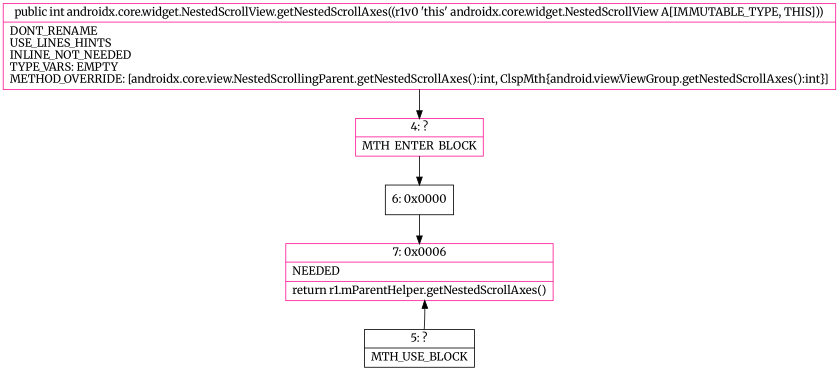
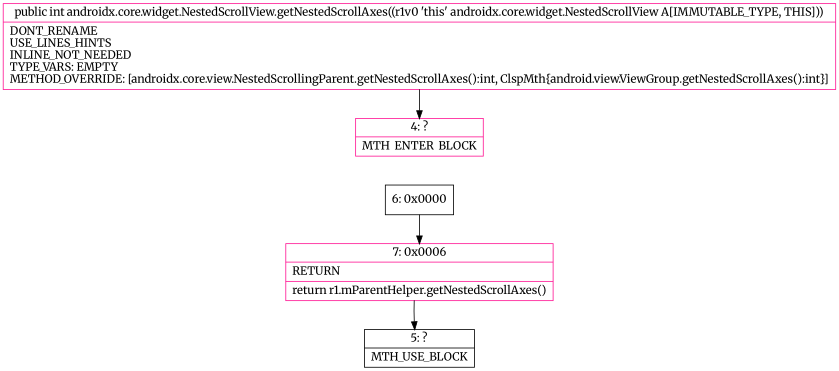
  digraph {
    fontname=Merriweather
    node [color=deeppink fontname=Merriweather shape=record]
    edge [arrowhead=normal fontname=Merriweather]
    n1 [label="{4\:\ ?|MTH_ENTER_BLOCK\l}"]
    n2 [color=black label="{6\:\ 0x0000}"]
-   n3 [label="{7\:\ 0x0006|NEEDED\l|return r1.mParentHelper.getNestedScrollAxes()\l}"]
+   n3 [label="{7\:\ 0x0006|RETURN\l|return r1.mParentHelper.getNestedScrollAxes()\l}"]
    n4 [color=black label="{5\:\ ?|MTH_USE_BLOCK\l}"]
    n5 [label="{public int androidx.core.widget.NestedScrollView.getNestedScrollAxes((r1v0 'this' androidx.core.widget.NestedScrollView A[IMMUTABLE_TYPE, THIS]))  | DONT_RENAME\lUSE_LINES_HINTS\lINLINE_NOT_NEEDED\lTYPE_VARS: EMPTY\lMETHOD_OVERRIDE: [androidx.core.view.NestedScrollingParent.getNestedScrollAxes():int, ClspMth\{android.view.ViewGroup.getNestedScrollAxes():int\}]\l}"]
-   n1 -> n2
    n2 -> n3
-   n4 -> n3
+   n3 -> n4
    n5 -> n1
  }
